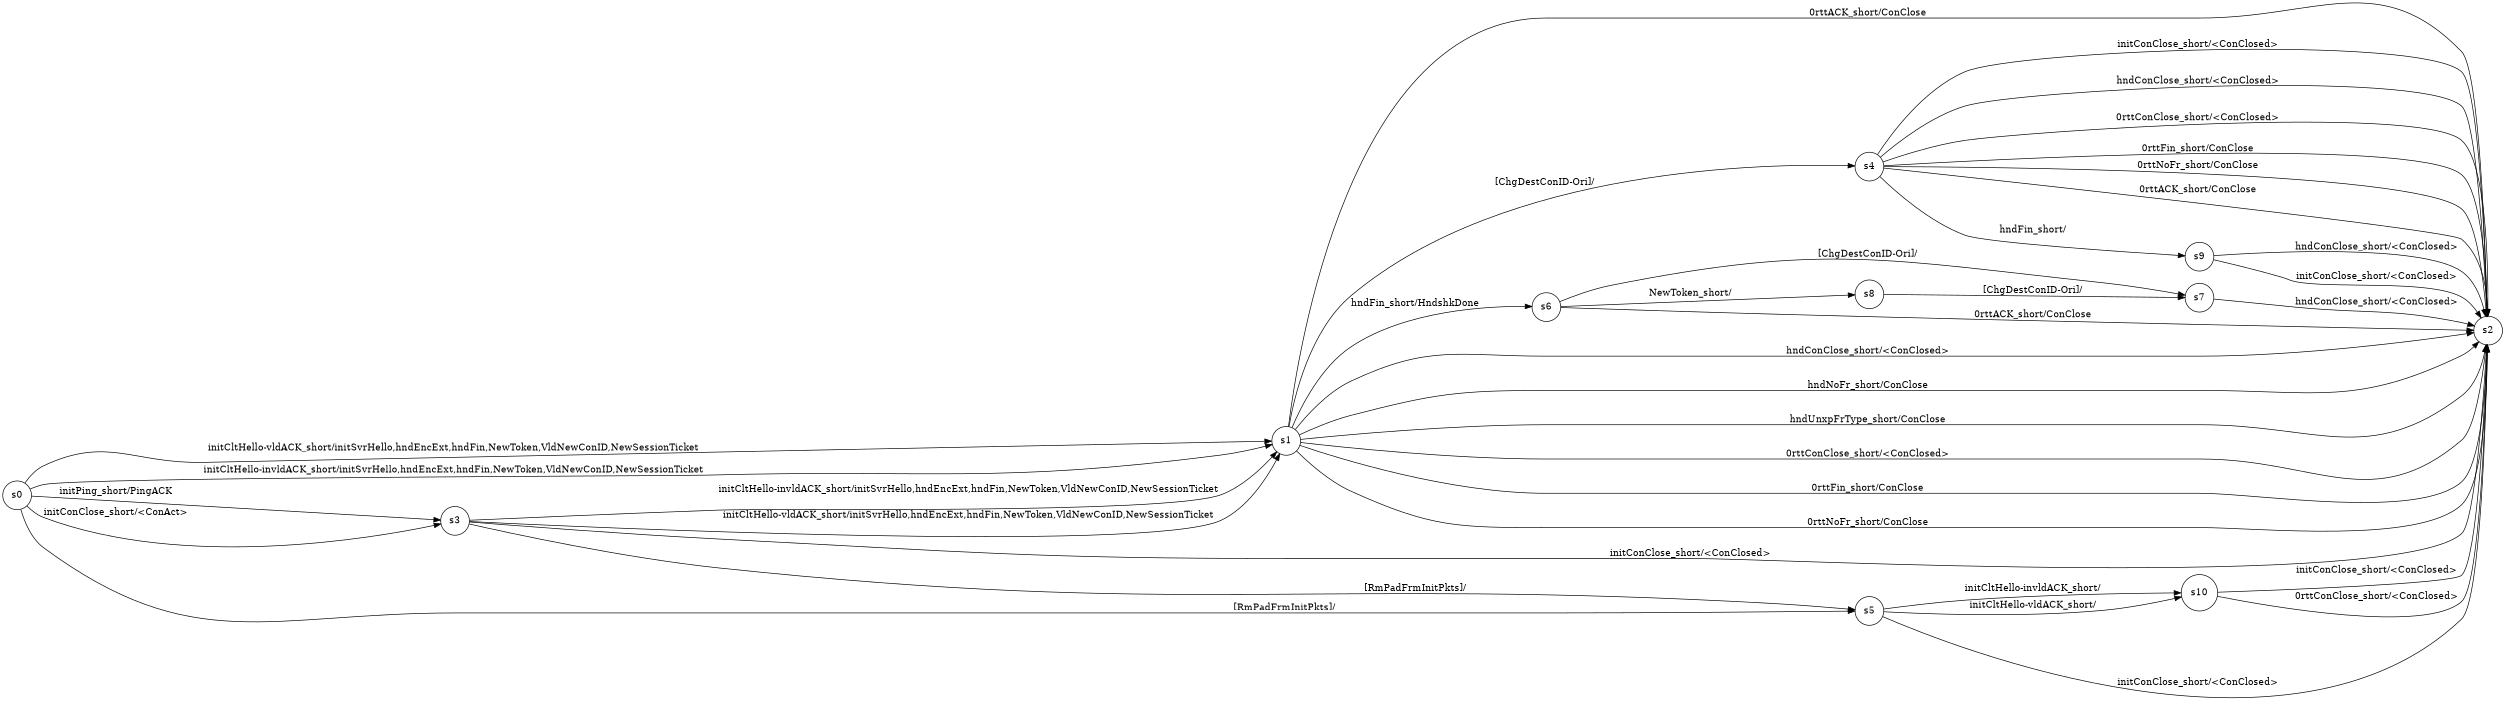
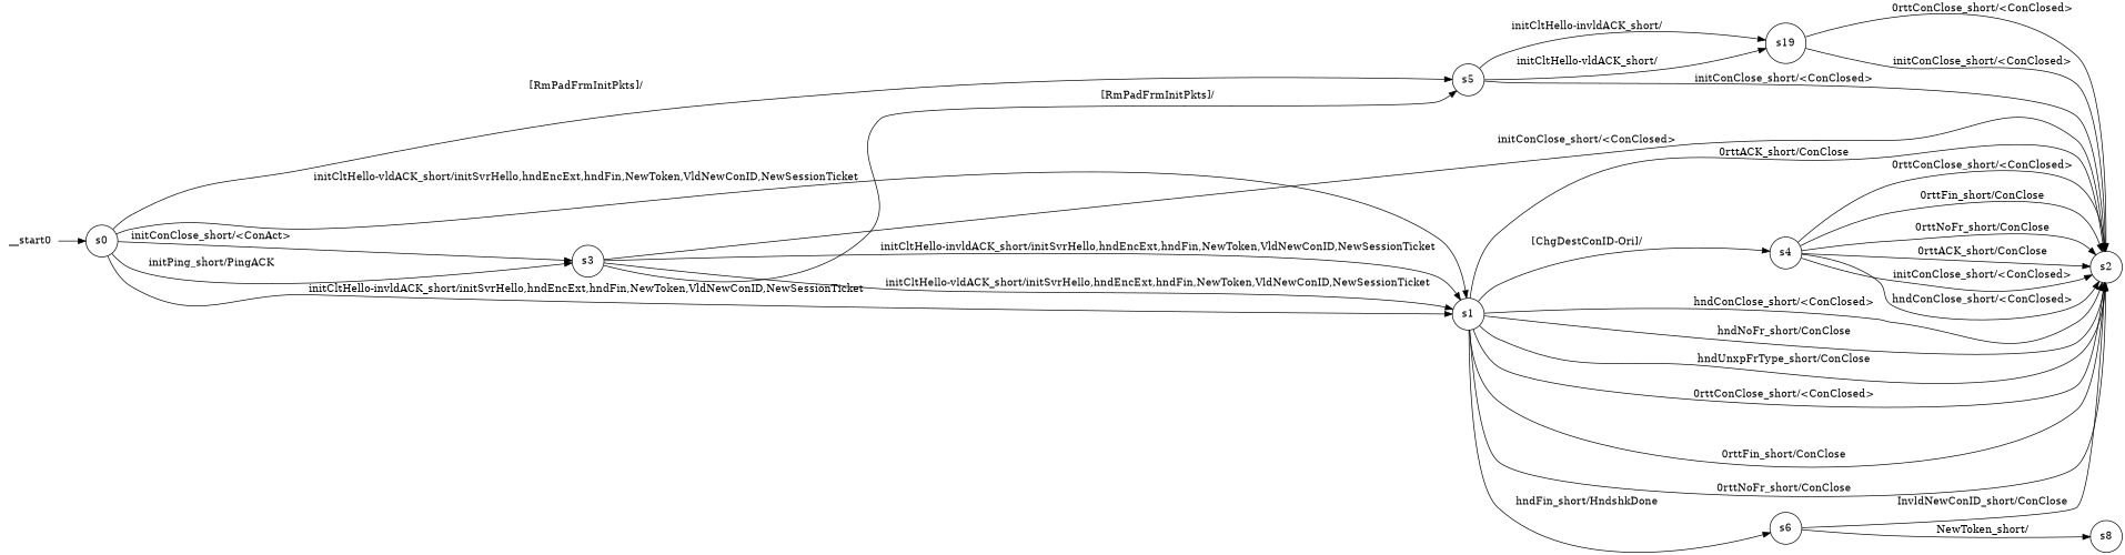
  digraph {
    rankdir=LR
    node [shape=circle]
    n1 [label=s0]
    n2 [label=s1]
    n3 [label=s3]
    n4 [label=s5]
    n5 [label=s2]
    n6 [label=s4]
    n7 [label=s6]
-   n8 [label=s10]
-   n9 [label=s9]
-   n10 [label=s7]
+   n8 [label=s19]
    n11 [label=s8]
+   __start0 [height=0 shape=none width=0]
    n1 -> n2 [label="initCltHello-vldACK_short/initSvrHello,hndEncExt,hndFin,NewToken,VldNewConID,NewSessionTicket "]
    n1 -> n2 [label="initCltHello-invldACK_short/initSvrHello,hndEncExt,hndFin,NewToken,VldNewConID,NewSessionTicket "]
    n1 -> n3 [label="initPing_short/PingACK "]
    n1 -> n3 [label="initConClose_short/<ConAct> "]
    n1 -> n4 [label="[RmPadFrmInitPkts]/ "]
    n2 -> n5 [label="hndConClose_short/<ConClosed> "]
    n2 -> n5 [label="hndNoFr_short/ConClose "]
    n2 -> n5 [label="hndUnxpFrType_short/ConClose "]
    n2 -> n5 [label="0rttConClose_short/<ConClosed> "]
    n2 -> n5 [label="0rttFin_short/ConClose "]
    n2 -> n5 [label="0rttNoFr_short/ConClose "]
    n2 -> n5 [label="0rttACK_short/ConClose "]
    n2 -> n6 [label="[ChgDestConID-Ori]/ "]
    n2 -> n7 [label="hndFin_short/HndshkDone "]
    n3 -> n2 [label="initCltHello-vldACK_short/initSvrHello,hndEncExt,hndFin,NewToken,VldNewConID,NewSessionTicket "]
    n3 -> n2 [label="initCltHello-invldACK_short/initSvrHello,hndEncExt,hndFin,NewToken,VldNewConID,NewSessionTicket "]
    n3 -> n4 [label="[RmPadFrmInitPkts]/ "]
    n3 -> n5 [label="initConClose_short/<ConClosed> "]
    n4 -> n5 [label="initConClose_short/<ConClosed> "]
    n4 -> n8 [label="initCltHello-vldACK_short/ "]
    n4 -> n8 [label="initCltHello-invldACK_short/ "]
    n6 -> n5 [label="initConClose_short/<ConClosed> "]
    n6 -> n5 [label="hndConClose_short/<ConClosed> "]
    n6 -> n5 [label="0rttConClose_short/<ConClosed> "]
    n6 -> n5 [label="0rttFin_short/ConClose "]
    n6 -> n5 [label="0rttNoFr_short/ConClose "]
    n6 -> n5 [label="0rttACK_short/ConClose "]
-   n6 -> n9 [label="hndFin_short/ "]
-   n7 -> n5 [label="0rttACK_short/ConClose "]
-   n7 -> n10 [label="[ChgDestConID-Ori]/ "]
+   n7 -> n5 [label="InvldNewConID_short/ConClose "]
    n7 -> n11 [label="NewToken_short/ "]
    n8 -> n5 [label="initConClose_short/<ConClosed> "]
    n8 -> n5 [label="0rttConClose_short/<ConClosed> "]
-   n9 -> n5 [label="initConClose_short/<ConClosed> "]
-   n9 -> n5 [label="hndConClose_short/<ConClosed> "]
-   n10 -> n5 [label="hndConClose_short/<ConClosed> "]
-   n11 -> n10 [label="[ChgDestConID-Ori]/ "]
+   __start0 -> n1
  }
